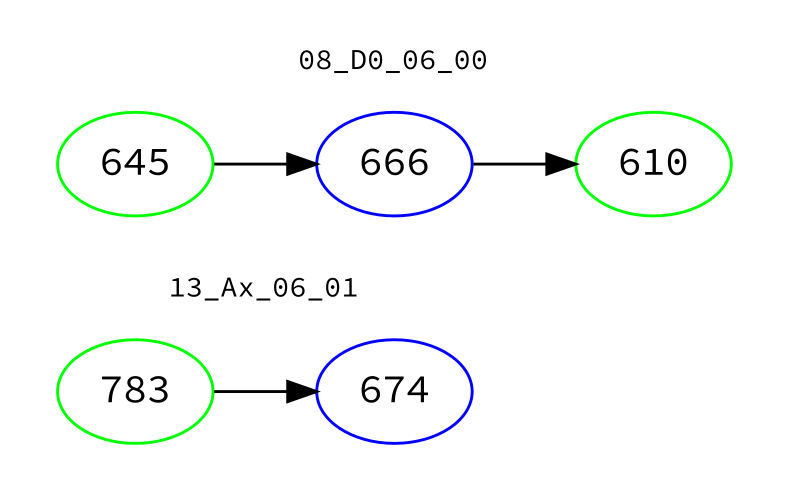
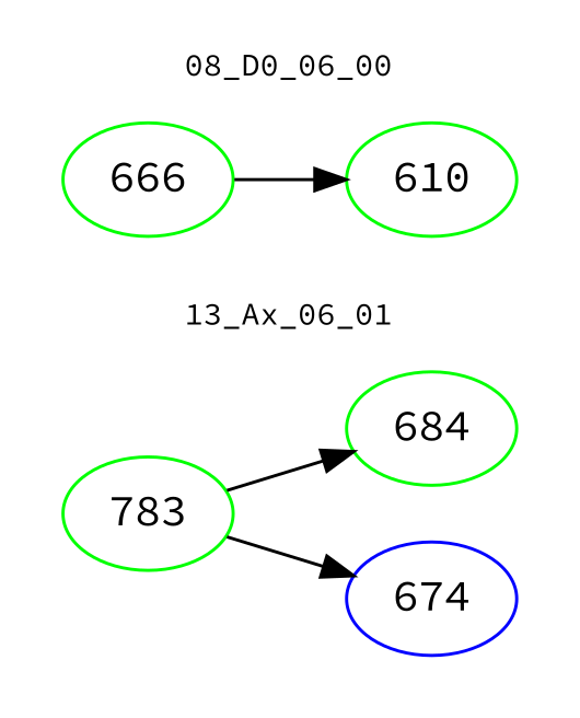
  digraph {
    fontname="Source Code Pro"
    rankdir=LR
    node [color=green fontname="Source Code Pro"]
    edge [color=black fontname="Source Code Pro"]
    n1 [label=783]
    n2 [color=blue label=674]
-   n4 [label=645]
+   n3 [label=684]
    n5 [label=610]
-   n6 [color=blue label=666]
+   n6 [label=666]
    subgraph cluster_1 {
      color=white
      fontsize=10
      label="13_Ax_06_01"
      n1
      n2
+     n3
    }
    subgraph cluster_2 {
      color=white
      fontsize=10
      label="08_D0_06_00"
-     n4
      n5
      n6
    }
    n1 -> n2
-   n4 -> n6
+   n1 -> n3
    n6 -> n5
  }
